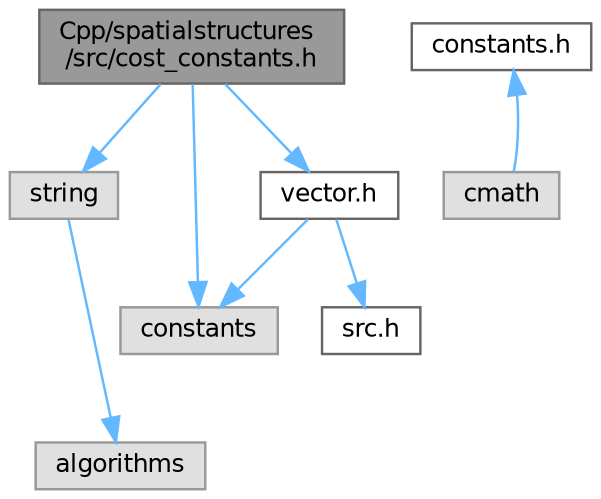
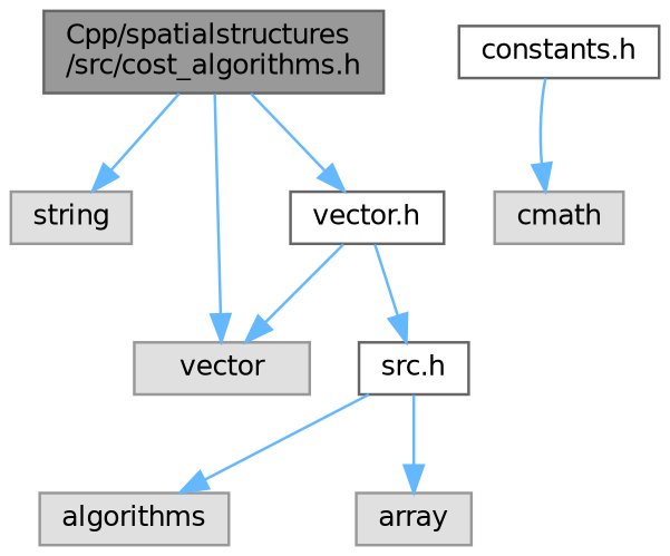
  digraph {
    node [color=grey60 fillcolor="#E0E0E0" fontname=Helvetica fontsize=10 shape=box style=filled]
    edge [color=steelblue1 fontname=Helvetica fontsize=10 labelfontname=Helvetica labelfontsize=10 style=solid]
-   n1 [color=gray40 fillcolor=grey60 fontcolor=black height=0.2 label="Cpp/spatialstructures\l/src/cost_constants.h" width=0.4]
-   n2 [height=0.2 label=constants width=0.4]
+   n1 [color=gray40 fillcolor=grey60 fontcolor=black height=0.2 label="Cpp/spatialstructures\l/src/cost_algorithms.h" width=0.4]
+   n2 [height=0.2 label=vector width=0.4]
    n3 [height=0.2 label=string width=0.4]
    n4 [color=grey40 fillcolor=white height=0.2 label="vector.h" width=0.4]
    n5 [color=grey40 fillcolor=white height=0.2 label="src.h" width=0.4]
    n6 [color=grey40 fillcolor=white height=0.2 label="constants.h" width=0.4]
    n7 [height=0.2 label=cmath width=0.4]
+   n8 [height=0.2 label=array width=0.4]
    n9 [height=0.2 label=algorithms width=0.4]
    n1 -> n2
    n1 -> n3
    n1 -> n4
    n4 -> n2
    n4 -> n5
-   n3 -> n9
-   n7 -> n6
+   n5 -> n8
+   n5 -> n9
+   n6 -> n7
  }
